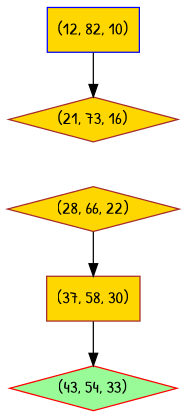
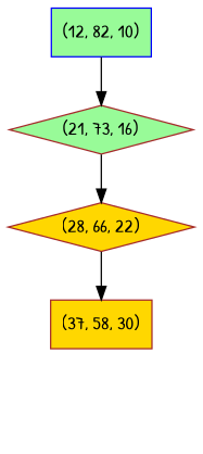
  digraph {
    fontname="Patrick Hand"
    node [color=brown fillcolor=gold fontname="Patrick Hand" shape=diamond style=filled]
    edge [fontname="Patrick Hand"]
-   "(12, 82, 10)" [color=blue shape=box]
-   "(21, 73, 16)"
+   "(12, 82, 10)" [color=blue fillcolor=palegreen shape=box]
+   "(21, 73, 16)" [fillcolor=palegreen]
    "(28, 66, 22)"
    "(37, 58, 30)" [shape=box]
-   "(43, 54, 33)" [color=red fillcolor=palegreen]
    "(12, 82, 10)" -> "(21, 73, 16)"
+   "(21, 73, 16)" -> "(28, 66, 22)"
    "(28, 66, 22)" -> "(37, 58, 30)"
-   "(37, 58, 30)" -> "(43, 54, 33)"
  }
